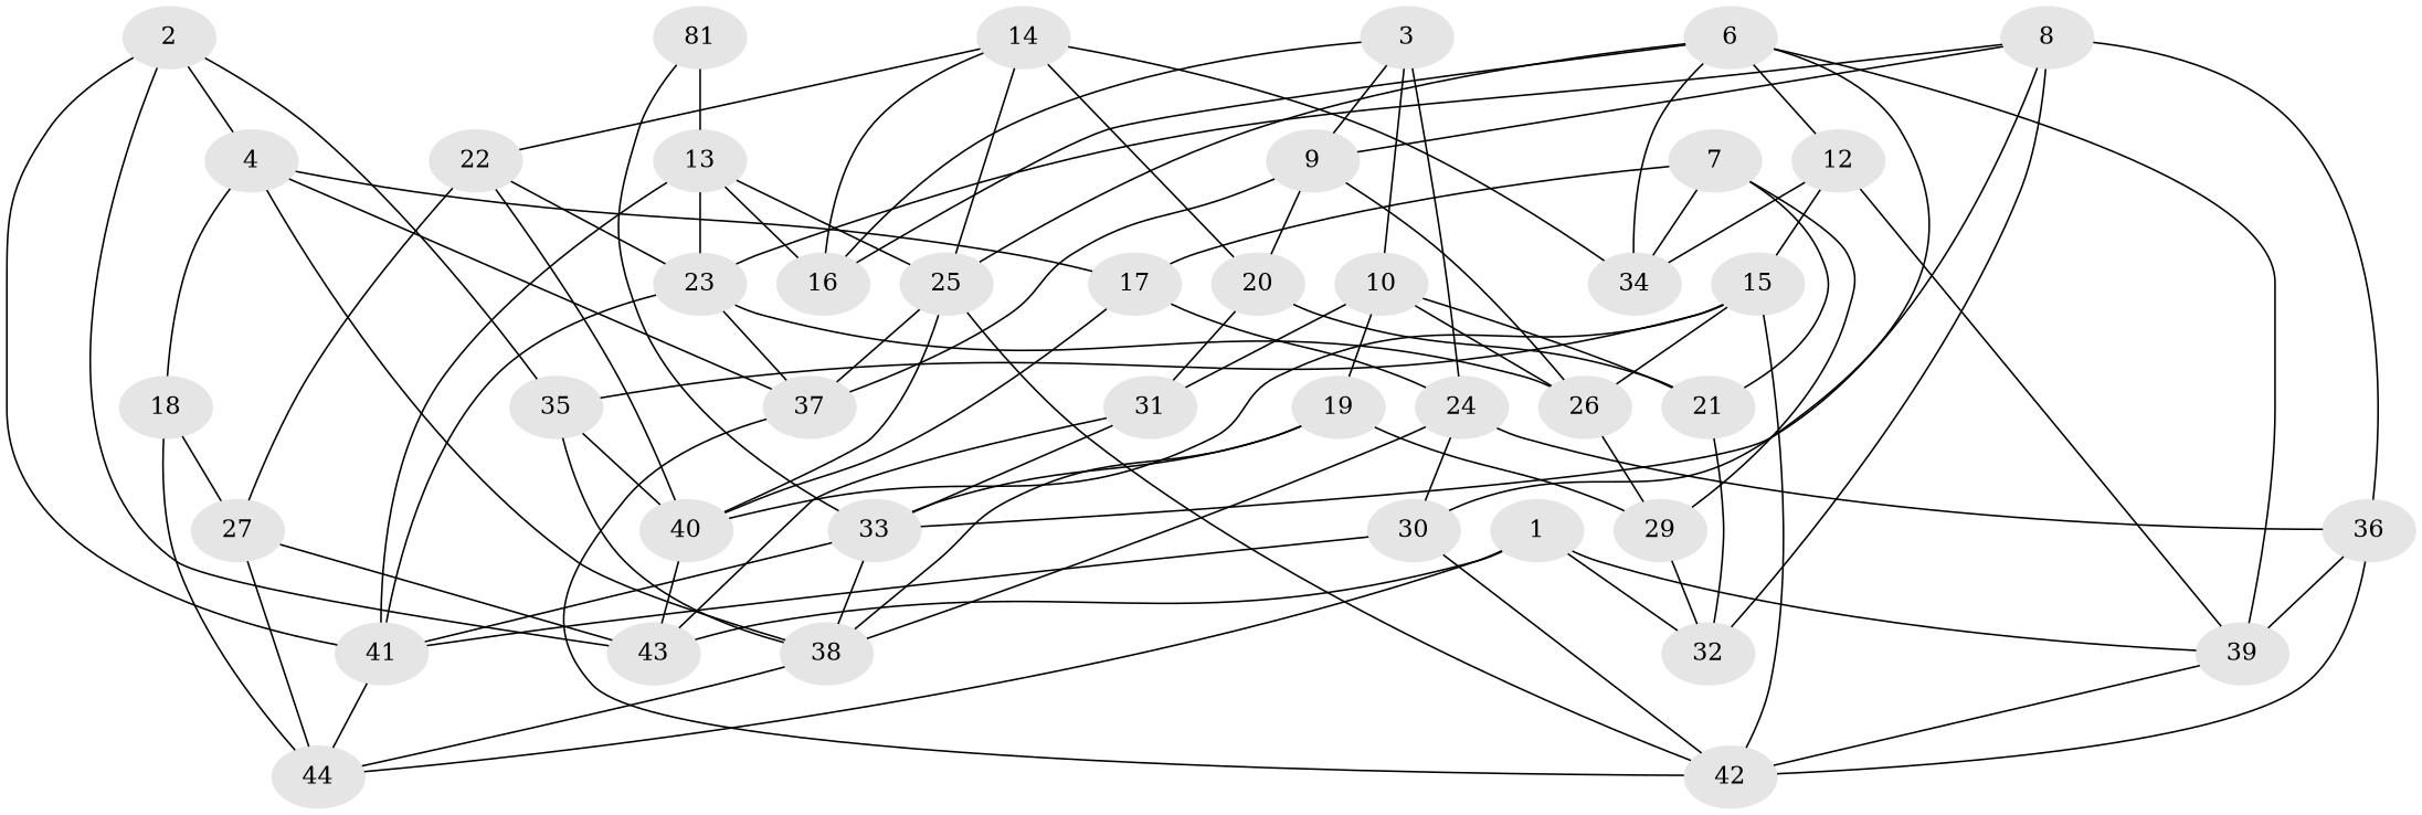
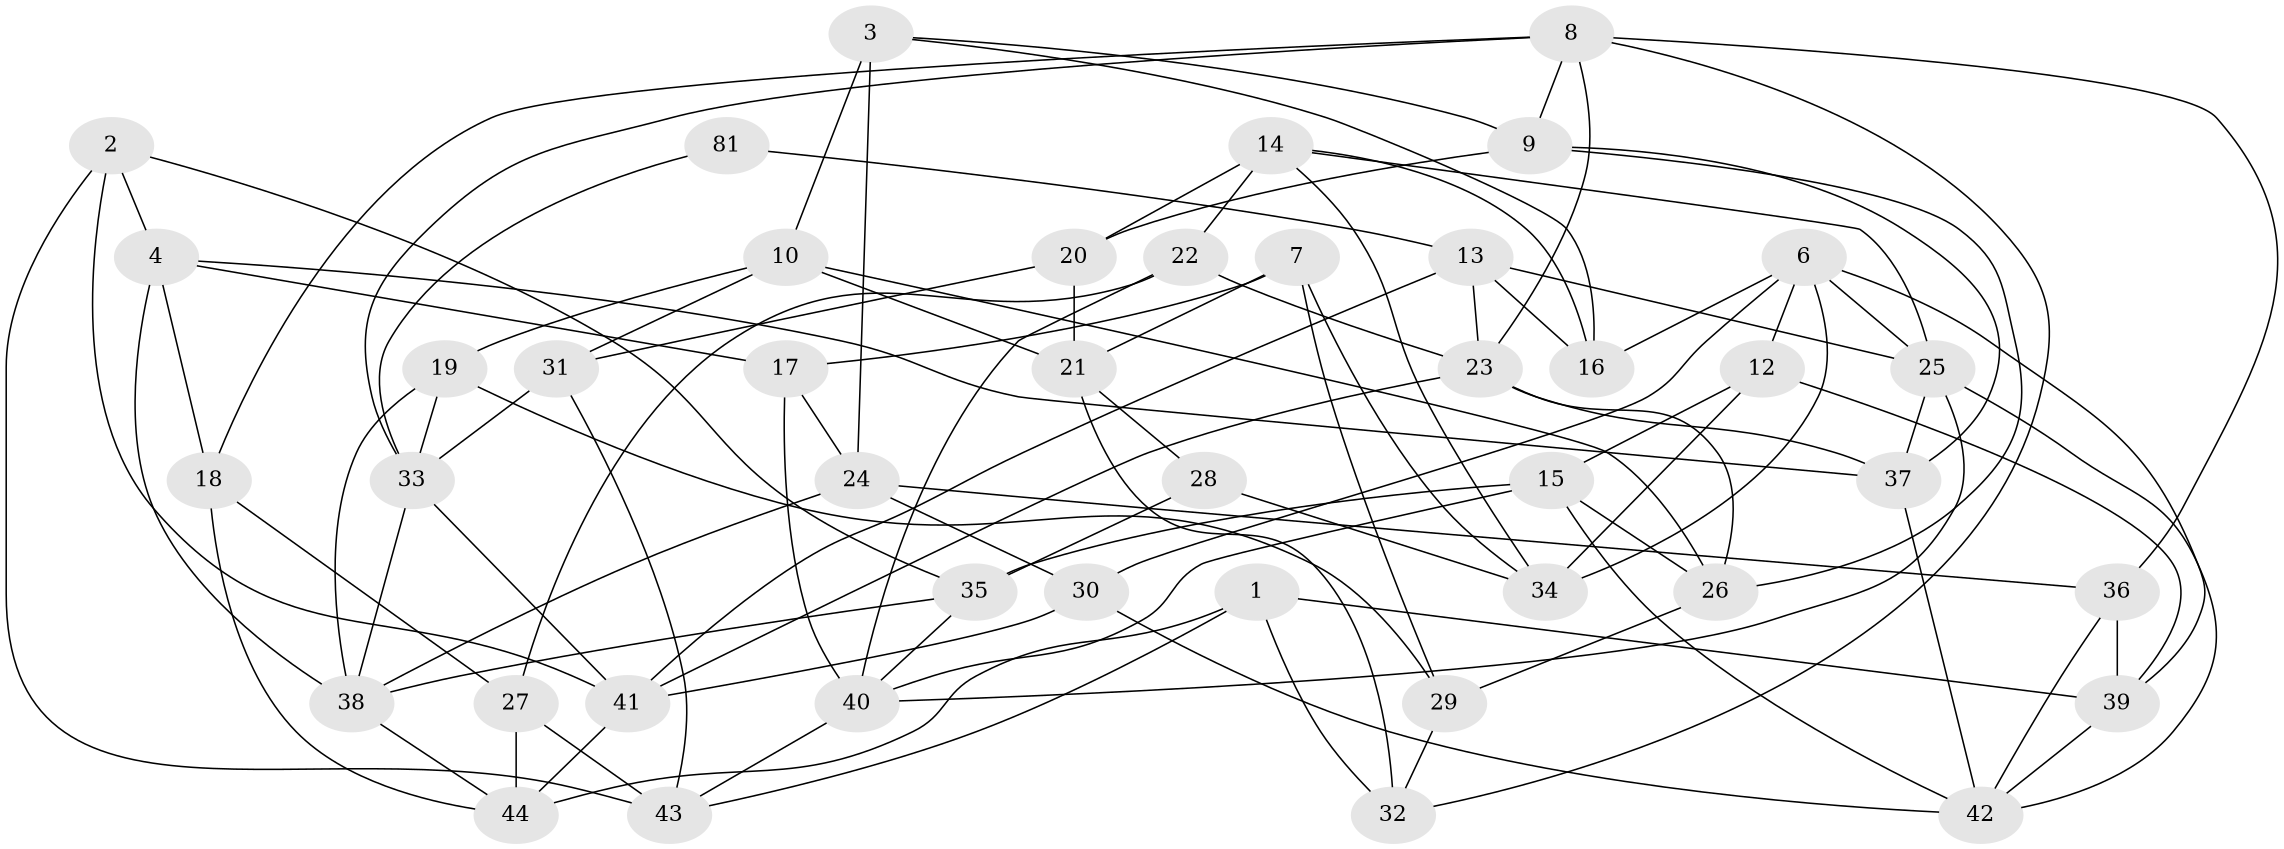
  graph {
    node [color=gray90 style=filled]
    edge [weight=1.0]
    1
    32
    39
    43
    44
    42
    2
    4
    35
    41
    17
    18
    37
    38
    40
    3
    9
    10
    16
    24
    20
    26
    21
    19
    31
    30
    36
    27
    n29 [label=81]
    33
    13
+   28
    34
    29
    6
    12
    25
    15
    7
    8
    23
    14
    22
    1 -- 32
    1 -- 39
    1 -- 43
    1 -- 44
    39 -- 42
    2 -- 43
    2 -- 4
    2 -- 35
    2 -- 41
    4 -- 17
    4 -- 18
    4 -- 37 [weight=2.0]
    4 -- 38
    35 -- 38
    35 -- 40
    41 -- 44
    17 -- 40
    17 -- 24
    18 -- 44
    18 -- 27
    37 -- 42
    38 -- 44
    40 -- 43
    3 -- 9
    3 -- 10
    3 -- 16
    3 -- 24 [weight=2.0]
    9 -- 37
    9 -- 20
    9 -- 26
    10 -- 26 [weight=2.0]
    10 -- 21
    10 -- 19
    10 -- 31
    24 -- 38
    24 -- 30
    24 -- 36
    20 -- 21 [weight=2.0]
    20 -- 31
    26 -- 29
    21 -- 32
+   21 -- 28
    19 -- 38
    19 -- 33
    19 -- 29
    31 -- 43
    31 -- 33
    30 -- 42
    30 -- 41
    36 -- 39 [weight=2.0]
    36 -- 42
    27 -- 43 [weight=2.0]
    27 -- 44 [weight=2.0]
    n29 -- 33
    n29 -- 13 [weight=2.0]
    33 -- 41
    33 -- 38
    13 -- 41
    13 -- 16
    13 -- 25
    13 -- 23
+   28 -- 35
+   28 -- 34
    29 -- 32
    6 -- 39
    6 -- 16
    6 -- 30
    6 -- 34
    6 -- 12
    6 -- 25
    12 -- 39
    12 -- 34
    12 -- 15
    25 -- 42
    25 -- 37
    25 -- 40
    15 -- 42
    15 -- 35 [weight=2.0]
    15 -- 40
    15 -- 26
    7 -- 17
    7 -- 21
    7 -- 34
    7 -- 29
    8 -- 32
+   8 -- 18
    8 -- 9
    8 -- 36
    8 -- 33
    8 -- 23
    23 -- 41
    23 -- 37
    23 -- 26
    14 -- 16
    14 -- 20 [weight=2.0]
    14 -- 34
    14 -- 25
    14 -- 22
    22 -- 40
    22 -- 27
    22 -- 23
  }
